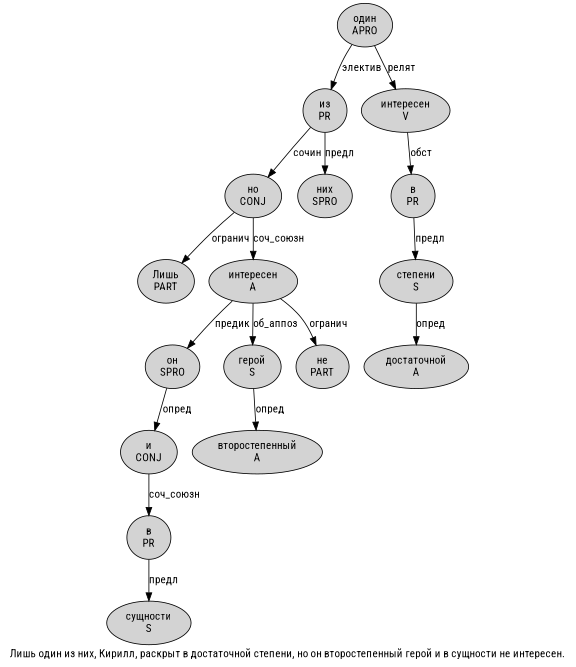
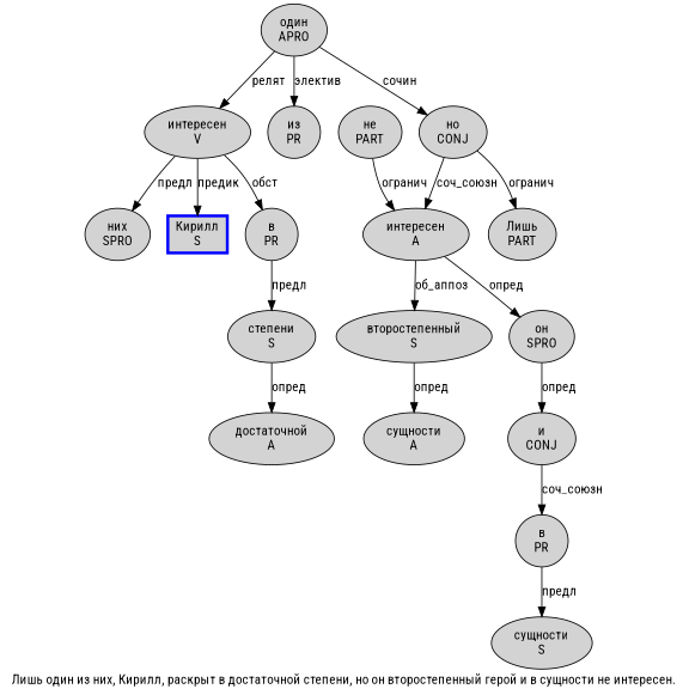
  digraph {
    fontname="Roboto Condensed"
    label="Лишь один из них, Кирилл, раскрыт в достаточной степени, но он второстепенный герой и в сущности не интересен."
    node [fillcolor=lightgray fontname="Roboto Condensed" penwidth=1 shape=ellipse style=filled]
    edge [fontname="Roboto Condensed"]
    n1 [label="Лишь\nPART"]
    n2 [label="один\nAPRO"]
    n3 [label="из\nPR"]
    n4 [label="интересен\nV"]
    n5 [label="но\nCONJ"]
    n6 [label="них\nSPRO"]
+   n7 [color=blue label="Кирилл\nS" penwidth=3 shape=box]
    n8 [label="в\nPR"]
    n9 [label="интересен\nA"]
    n10 [label="степени\nS"]
    n11 [label="достаточной\nA"]
    n12 [label="он\nSPRO"]
-   n13 [label="герой\nS"]
+   n13 [label="второстепенный\nS"]
    n14 [label="не\nPART"]
    n15 [label="и\nCONJ"]
-   n16 [label="второстепенный\nA"]
+   n16 [label="сущности\nA"]
    n17 [label="в\nPR"]
    n18 [label="сущности\nS"]
    n2 -> n3 [label="электив"]
    n2 -> n4 [label="релят"]
-   n3 -> n5 [label="сочин"]
-   n3 -> n6 [label="предл"]
+   n2 -> n5 [label="сочин"]
+   n4 -> n6 [label="предл"]
+   n4 -> n7 [label="предик"]
    n4 -> n8 [label="обст"]
    n5 -> n1 [label="огранич"]
    n5 -> n9 [label="соч_союзн"]
    n8 -> n10 [label="предл"]
-   n9 -> n12 [label="предик"]
+   n9 -> n12 [label="опред"]
    n9 -> n13 [label="об_аппоз"]
-   n9 -> n14 [label="огранич"]
+   n14 -> n9 [label="огранич"]
    n10 -> n11 [label="опред"]
    n12 -> n15 [label="опред"]
    n13 -> n16 [label="опред"]
    n15 -> n17 [label="соч_союзн"]
    n17 -> n18 [label="предл"]
  }
